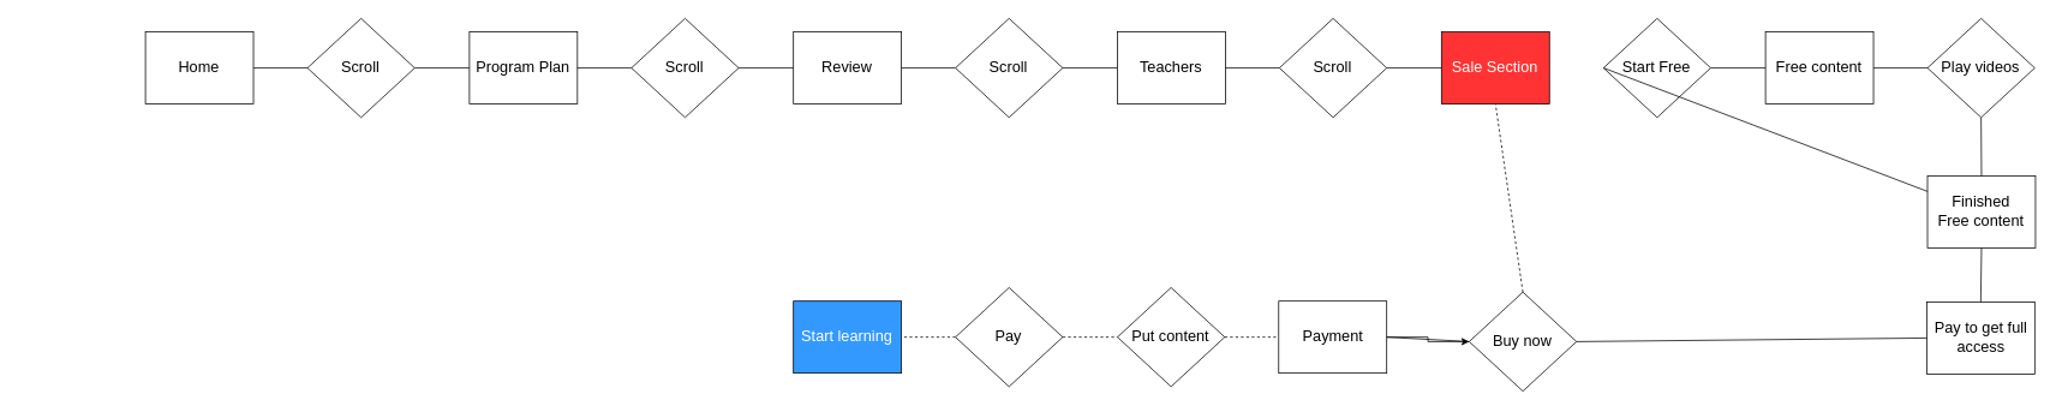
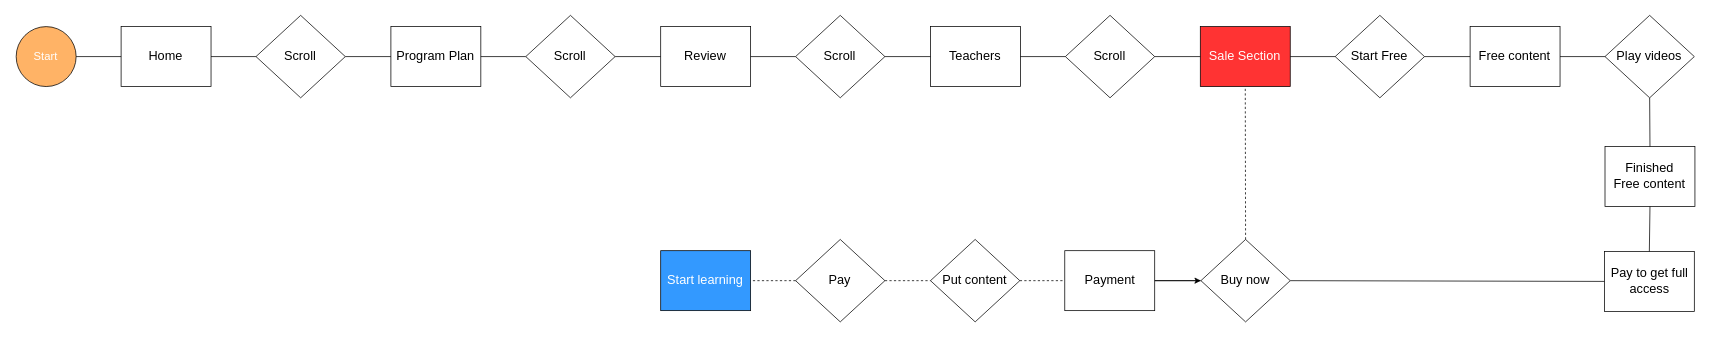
  <mxCell id="0" />
  <mxCell id="1" parent="0" />
+ <mxCell id="2" value="&lt;font style=&quot;font-size: 15px ; line-height: 30%&quot;&gt;Start&lt;/font&gt;" style="ellipse;whiteSpace=wrap;html=1;aspect=fixed;fontSize=17;verticalAlign=middle;align=center;fillColor=#FFB366;fontColor=#FFFFFF;" vertex="1" parent="1"><mxGeometry x="20.41" y="35" width="80" height="80" as="geometry" /></mxCell>
  <mxCell id="3" value="&lt;span style=&quot;font-size: 17px;&quot;&gt;Home&lt;/span&gt;" style="rounded=0;whiteSpace=wrap;html=1;fontSize=17;" vertex="1" parent="1"><mxGeometry x="160.41" y="35" width="120" height="80" as="geometry" /></mxCell>
+ <mxCell id="4" value="" style="endArrow=none;html=1;exitX=1;exitY=0.5;exitDx=0;exitDy=0;" edge="1" parent="1" source="2" target="3"><mxGeometry width="50" height="50" relative="1" as="geometry"><mxPoint x="370.41" y="245" as="sourcePoint" /><mxPoint x="420.41" y="195" as="targetPoint" /></mxGeometry></mxCell>
  <mxCell id="5" value="Scroll" style="rhombus;whiteSpace=wrap;html=1;fontSize=17;" vertex="1" parent="1"><mxGeometry x="340.41" y="20" width="119.17" height="110" as="geometry" /></mxCell>
  <mxCell id="6" value="" style="endArrow=none;html=1;exitX=0;exitY=0.5;exitDx=0;exitDy=0;entryX=1;entryY=0.5;entryDx=0;entryDy=0;" edge="1" parent="1" source="5" target="3"><mxGeometry width="50" height="50" relative="1" as="geometry"><mxPoint x="110.41" y="85" as="sourcePoint" /><mxPoint x="170.41" y="85" as="targetPoint" /></mxGeometry></mxCell>
  <mxCell id="7" value="Program Plan" style="rounded=0;whiteSpace=wrap;html=1;fontSize=17;" vertex="1" parent="1"><mxGeometry x="520.41" y="35" width="120" height="80" as="geometry" /></mxCell>
  <mxCell id="8" value="" style="endArrow=none;html=1;exitX=0;exitY=0.5;exitDx=0;exitDy=0;entryX=1;entryY=0.5;entryDx=0;entryDy=0;" edge="1" parent="1" source="7" target="5"><mxGeometry width="50" height="50" relative="1" as="geometry"><mxPoint x="350.41" y="85" as="sourcePoint" /><mxPoint x="290.41" y="85" as="targetPoint" /></mxGeometry></mxCell>
  <mxCell id="9" value="Scroll" style="rhombus;whiteSpace=wrap;html=1;fontSize=17;" vertex="1" parent="1"><mxGeometry x="700.41" y="20" width="119.17" height="110" as="geometry" /></mxCell>
  <mxCell id="10" value="" style="endArrow=none;html=1;exitX=0;exitY=0.5;exitDx=0;exitDy=0;" edge="1" parent="1" source="9"><mxGeometry width="50" height="50" relative="1" as="geometry"><mxPoint x="530.41" y="85" as="sourcePoint" /><mxPoint x="640.41" y="75" as="targetPoint" /></mxGeometry></mxCell>
  <mxCell id="11" value="Review" style="rounded=0;whiteSpace=wrap;html=1;fontSize=17;" vertex="1" parent="1"><mxGeometry x="880.41" y="35" width="120" height="80" as="geometry" /></mxCell>
  <mxCell id="12" value="" style="endArrow=none;html=1;exitX=0;exitY=0.5;exitDx=0;exitDy=0;entryX=1;entryY=0.5;entryDx=0;entryDy=0;" edge="1" parent="1" source="11" target="9"><mxGeometry width="50" height="50" relative="1" as="geometry"><mxPoint x="710.41" y="85" as="sourcePoint" /><mxPoint x="650.41" y="85" as="targetPoint" /></mxGeometry></mxCell>
  <mxCell id="13" value="Scroll" style="rhombus;whiteSpace=wrap;html=1;fontSize=17;" vertex="1" parent="1"><mxGeometry x="1060.41" y="20" width="119.17" height="110" as="geometry" /></mxCell>
  <mxCell id="14" value="Teachers" style="rounded=0;whiteSpace=wrap;html=1;fontSize=17;" vertex="1" parent="1"><mxGeometry x="1240.41" y="35" width="120" height="80" as="geometry" /></mxCell>
  <mxCell id="15" value="Scroll" style="rhombus;whiteSpace=wrap;html=1;fontSize=17;" vertex="1" parent="1"><mxGeometry x="1420.41" y="20" width="119.17" height="110" as="geometry" /></mxCell>
  <mxCell id="16" value="Sale Section" style="rounded=0;whiteSpace=wrap;html=1;fontSize=17;fillColor=#FF3333;fontColor=#FFFFFF;" vertex="1" parent="1"><mxGeometry x="1600.41" y="35" width="120" height="80" as="geometry" /></mxCell>
  <mxCell id="17" value="Start Free" style="rhombus;whiteSpace=wrap;html=1;fontSize=17;fontColor=#000000;" vertex="1" parent="1"><mxGeometry x="1780.41" y="20" width="119.17" height="110" as="geometry" /></mxCell>
- <mxCell id="18" value="Buy now" style="rhombus;whiteSpace=wrap;html=1;fontSize=17;" vertex="1" parent="1"><mxGeometry x="1631.24" y="324" width="119.17" height="110" as="geometry" /></mxCell>
+ <mxCell id="18" value="Buy now" style="rhombus;whiteSpace=wrap;html=1;fontSize=17;" vertex="1" parent="1"><mxGeometry x="1601.24" y="319" width="119.17" height="110" as="geometry" /></mxCell>
  <mxCell id="19" value="Free content" style="rounded=0;whiteSpace=wrap;html=1;fontSize=17;" vertex="1" parent="1"><mxGeometry x="1960.41" y="35" width="120" height="80" as="geometry" /></mxCell>
  <mxCell id="20" value="Play videos" style="rhombus;whiteSpace=wrap;html=1;fontSize=17;" vertex="1" parent="1"><mxGeometry x="2140.41" y="20" width="119.17" height="110" as="geometry" /></mxCell>
  <mxCell id="21" value="" style="edgeStyle=orthogonalEdgeStyle;rounded=0;orthogonalLoop=1;jettySize=auto;html=1;fontSize=17;" edge="1" parent="1" source="22" target="18"><mxGeometry relative="1" as="geometry" /></mxCell>
  <mxCell id="22" value="&lt;span style=&quot;font-size: 17px&quot;&gt;Payment&lt;/span&gt;" style="rounded=0;whiteSpace=wrap;html=1;fontSize=17;" vertex="1" parent="1"><mxGeometry x="1419.58" y="334" width="120" height="80" as="geometry" /></mxCell>
  <mxCell id="23" value="Put content" style="rhombus;whiteSpace=wrap;html=1;fontSize=17;" vertex="1" parent="1"><mxGeometry x="1240.41" y="319" width="119.17" height="110" as="geometry" /></mxCell>
  <mxCell id="24" value="Pay" style="rhombus;whiteSpace=wrap;html=1;fontSize=17;" vertex="1" parent="1"><mxGeometry x="1060.41" y="319" width="119.17" height="110" as="geometry" /></mxCell>
  <mxCell id="25" value="Start learning" style="rounded=0;whiteSpace=wrap;html=1;fontSize=17;fillColor=#3399FF;fontColor=#FFFFFF;" vertex="1" parent="1"><mxGeometry x="880.41" y="334" width="120" height="80" as="geometry" /></mxCell>
  <mxCell id="26" value="Finished&lt;br&gt;Free content" style="rounded=0;whiteSpace=wrap;html=1;fontSize=17;" vertex="1" parent="1"><mxGeometry x="2140.41" y="195" width="120" height="80" as="geometry" /></mxCell>
  <mxCell id="27" value="Pay to get full access" style="rounded=0;whiteSpace=wrap;html=1;fontSize=17;" vertex="1" parent="1"><mxGeometry x="2139.58" y="335" width="120" height="80" as="geometry" /></mxCell>
  <mxCell id="28" value="" style="endArrow=none;html=1;exitX=0;exitY=0.5;exitDx=0;exitDy=0;entryX=1;entryY=0.5;entryDx=0;entryDy=0;" edge="1" parent="1" source="13" target="11"><mxGeometry width="50" height="50" relative="1" as="geometry"><mxPoint x="890.41" y="85" as="sourcePoint" /><mxPoint x="829.58" y="85" as="targetPoint" /></mxGeometry></mxCell>
  <mxCell id="29" value="" style="endArrow=none;html=1;exitX=0;exitY=0.5;exitDx=0;exitDy=0;entryX=1;entryY=0.5;entryDx=0;entryDy=0;" edge="1" parent="1" source="14" target="13"><mxGeometry width="50" height="50" relative="1" as="geometry"><mxPoint x="900.41" y="95" as="sourcePoint" /><mxPoint x="839.58" y="95" as="targetPoint" /></mxGeometry></mxCell>
  <mxCell id="30" value="" style="endArrow=none;html=1;exitX=0;exitY=0.5;exitDx=0;exitDy=0;entryX=1;entryY=0.5;entryDx=0;entryDy=0;" edge="1" parent="1" source="15" target="14"><mxGeometry width="50" height="50" relative="1" as="geometry"><mxPoint x="1250.41" y="85" as="sourcePoint" /><mxPoint x="1189.58" y="85" as="targetPoint" /></mxGeometry></mxCell>
  <mxCell id="31" value="" style="endArrow=none;html=1;exitX=0;exitY=0.5;exitDx=0;exitDy=0;entryX=1;entryY=0.5;entryDx=0;entryDy=0;" edge="1" parent="1" source="16" target="15"><mxGeometry width="50" height="50" relative="1" as="geometry"><mxPoint x="1430.41" y="85" as="sourcePoint" /><mxPoint x="1370.41" y="85" as="targetPoint" /></mxGeometry></mxCell>
- <mxCell id="32" value="" style="endArrow=none;html=1;exitX=0;exitY=0.5;exitDx=0;exitDy=0;" edge="1" parent="1" source="17" target="26"><mxGeometry width="50" height="50" relative="1" as="geometry"><mxPoint x="1440.41" y="95" as="sourcePoint" /><mxPoint x="1380.41" y="95" as="targetPoint" /></mxGeometry></mxCell>
+ <mxCell id="32" value="" style="endArrow=none;html=1;exitX=0;exitY=0.5;exitDx=0;exitDy=0;entryX=1;entryY=0.5;entryDx=0;entryDy=0;" edge="1" parent="1" source="17" target="16"><mxGeometry width="50" height="50" relative="1" as="geometry"><mxPoint x="1440.41" y="95" as="sourcePoint" /><mxPoint x="1380.41" y="95" as="targetPoint" /></mxGeometry></mxCell>
  <mxCell id="33" value="" style="endArrow=none;html=1;entryX=1;entryY=0.5;entryDx=0;entryDy=0;exitX=0;exitY=0.5;exitDx=0;exitDy=0;" edge="1" parent="1" source="19" target="17"><mxGeometry width="50" height="50" relative="1" as="geometry"><mxPoint x="1930" y="135" as="sourcePoint" /><mxPoint x="1910" y="35" as="targetPoint" /></mxGeometry></mxCell>
  <mxCell id="34" value="" style="endArrow=none;html=1;entryX=1;entryY=0.5;entryDx=0;entryDy=0;exitX=0;exitY=0.5;exitDx=0;exitDy=0;" edge="1" parent="1" source="20" target="19"><mxGeometry width="50" height="50" relative="1" as="geometry"><mxPoint x="1970.41" y="85" as="sourcePoint" /><mxPoint x="1909.58" y="85" as="targetPoint" /></mxGeometry></mxCell>
  <mxCell id="35" value="" style="endArrow=none;html=1;exitX=0.5;exitY=0;exitDx=0;exitDy=0;entryX=0.5;entryY=1;entryDx=0;entryDy=0;" edge="1" parent="1" source="26" target="20"><mxGeometry width="50" height="50" relative="1" as="geometry"><mxPoint x="2150" y="175" as="sourcePoint" /><mxPoint x="2250" y="155" as="targetPoint" /></mxGeometry></mxCell>
  <mxCell id="36" value="" style="endArrow=none;html=1;entryX=0.5;entryY=1;entryDx=0;entryDy=0;exitX=0.5;exitY=0;exitDx=0;exitDy=0;" edge="1" parent="1" source="27" target="26"><mxGeometry width="50" height="50" relative="1" as="geometry"><mxPoint x="2210.41" y="205" as="sourcePoint" /><mxPoint x="2209.995" y="140" as="targetPoint" /></mxGeometry></mxCell>
  <mxCell id="37" value="" style="endArrow=none;html=1;fontSize=17;entryX=0;entryY=0.5;entryDx=0;entryDy=0;exitX=1;exitY=0.5;exitDx=0;exitDy=0;" edge="1" parent="1" source="18" target="27"><mxGeometry width="50" height="50" relative="1" as="geometry"><mxPoint x="1710" y="455" as="sourcePoint" /><mxPoint x="1760" y="405" as="targetPoint" /></mxGeometry></mxCell>
  <mxCell id="38" value="" style="endArrow=none;dashed=1;html=1;fontSize=17;entryX=0.5;entryY=1;entryDx=0;entryDy=0;exitX=0.5;exitY=0;exitDx=0;exitDy=0;" edge="1" parent="1" source="18" target="16"><mxGeometry width="50" height="50" relative="1" as="geometry"><mxPoint x="1450" y="295" as="sourcePoint" /><mxPoint x="1500" y="245" as="targetPoint" /></mxGeometry></mxCell>
  <mxCell id="39" value="" style="endArrow=none;html=1;fontSize=17;entryX=0;entryY=0.5;entryDx=0;entryDy=0;exitX=1;exitY=0.5;exitDx=0;exitDy=0;" edge="1" parent="1" source="22" target="18"><mxGeometry width="50" height="50" relative="1" as="geometry"><mxPoint x="1370" y="405" as="sourcePoint" /><mxPoint x="1420" y="355" as="targetPoint" /></mxGeometry></mxCell>
  <mxCell id="40" value="" style="endArrow=none;dashed=1;html=1;fontSize=17;entryX=0;entryY=0.5;entryDx=0;entryDy=0;exitX=1;exitY=0.5;exitDx=0;exitDy=0;" edge="1" parent="1" source="23" target="22"><mxGeometry width="50" height="50" relative="1" as="geometry"><mxPoint x="1370" y="405" as="sourcePoint" /><mxPoint x="1420" y="355" as="targetPoint" /></mxGeometry></mxCell>
  <mxCell id="41" value="" style="endArrow=none;dashed=1;html=1;fontSize=17;exitX=1;exitY=0.5;exitDx=0;exitDy=0;entryX=0;entryY=0.5;entryDx=0;entryDy=0;" edge="1" parent="1" source="24" target="23"><mxGeometry width="50" height="50" relative="1" as="geometry"><mxPoint x="1380" y="415" as="sourcePoint" /><mxPoint x="1430" y="365" as="targetPoint" /></mxGeometry></mxCell>
  <mxCell id="42" value="" style="endArrow=none;dashed=1;html=1;fontSize=17;exitX=0;exitY=0.5;exitDx=0;exitDy=0;entryX=1;entryY=0.5;entryDx=0;entryDy=0;" edge="1" parent="1" source="24" target="25"><mxGeometry width="50" height="50" relative="1" as="geometry"><mxPoint x="1390" y="425" as="sourcePoint" /><mxPoint x="1440" y="375" as="targetPoint" /></mxGeometry></mxCell>
